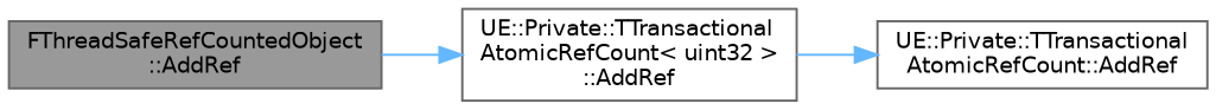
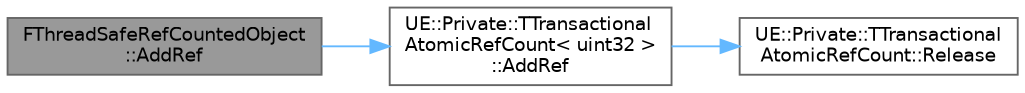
  digraph {
    rankdir=LR
    node [color=grey40 fillcolor=white fontname=Helvetica fontsize=10 shape=box style=filled]
    edge [color=steelblue1 fontname=Helvetica fontsize=10 labelfontname=Helvetica labelfontsize=10 style=solid]
    n1 [color=gray40 fillcolor=grey60 fontcolor=black height=0.2 label="FThreadSafeRefCountedObject\l::AddRef" width=0.4]
    n2 [height=0.2 label="UE::Private::TTransactional\lAtomicRefCount\< uint32 \>\l::AddRef" width=0.4]
-   n3 [height=0.2 label="UE::Private::TTransactional\lAtomicRefCount::AddRef" width=0.4]
+   n3 [height=0.2 label="UE::Private::TTransactional\lAtomicRefCount::Release" width=0.4]
    n1 -> n2
    n2 -> n3
  }
